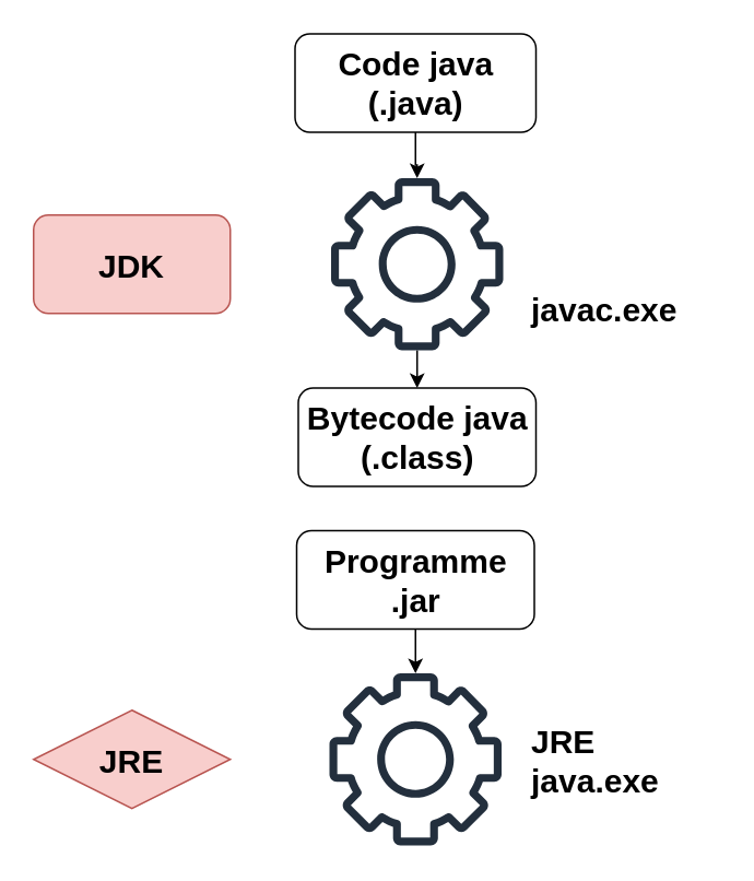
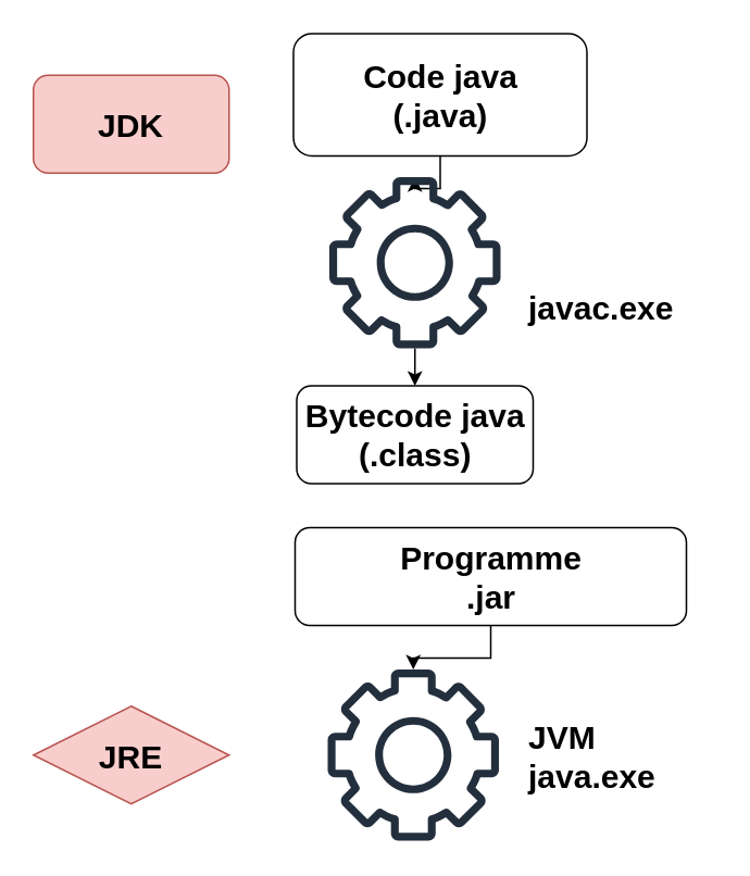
  <mxCell id="0" />
  <mxCell id="1" parent="0" />
  <mxCell id="2" style="edgeStyle=orthogonalEdgeStyle;rounded=0;orthogonalLoop=1;jettySize=auto;html=1;exitX=0.5;exitY=1;exitDx=0;exitDy=0;fontSize=20;" parent="1" source="3" target="7" edge="1"><mxGeometry relative="1" as="geometry" /></mxCell>
- <mxCell id="3" value="Code java&lt;br style=&quot;font-size: 20px&quot;&gt;(.java)" style="rounded=1;whiteSpace=wrap;html=1;fontSize=20;fontStyle=1" parent="1" vertex="1"><mxGeometry x="179.5" y="20" width="147" height="60" as="geometry" /></mxCell>
- <mxCell id="4" value="JDK" style="rounded=1;whiteSpace=wrap;html=1;fillColor=#f8cecc;strokeColor=#b85450;fontSize=20;fontStyle=1" parent="1" vertex="1"><mxGeometry x="20" y="130.5" width="120" height="60" as="geometry" /></mxCell>
+ <mxCell id="3" value="Code java&lt;br style=&quot;font-size: 20px&quot;&gt;(.java)" style="rounded=1;whiteSpace=wrap;html=1;fontSize=20;fontStyle=1" parent="1" vertex="1"><mxGeometry x="179.5" y="20" width="180" height="75" as="geometry" /></mxCell>
+ <mxCell id="4" value="JDK" style="rounded=1;whiteSpace=wrap;html=1;fillColor=#f8cecc;strokeColor=#b85450;fontSize=20;fontStyle=1" parent="1" vertex="1"><mxGeometry x="20" y="45.5" width="120" height="60" as="geometry" /></mxCell>
  <mxCell id="5" value="Bytecode java&lt;br style=&quot;font-size: 20px;&quot;&gt;(.class)" style="rounded=1;whiteSpace=wrap;html=1;fontSize=20;fontStyle=1" parent="1" vertex="1"><mxGeometry x="181.5" y="236" width="145" height="60" as="geometry" /></mxCell>
  <mxCell id="6" style="edgeStyle=orthogonalEdgeStyle;rounded=0;orthogonalLoop=1;jettySize=auto;html=1;fontSize=20;" parent="1" source="7" target="5" edge="1"><mxGeometry relative="1" as="geometry" /></mxCell>
  <mxCell id="7" value="" style="sketch=0;outlineConnect=0;fontColor=#232F3E;gradientColor=none;fillColor=#232F3D;strokeColor=none;dashed=0;verticalLabelPosition=bottom;verticalAlign=top;align=center;html=1;fontSize=12;fontStyle=0;aspect=fixed;pointerEvents=1;shape=mxgraph.aws4.gear;" parent="1" vertex="1"><mxGeometry x="201.5" y="108" width="105" height="105" as="geometry" /></mxCell>
  <mxCell id="8" value="javac.exe" style="text;html=1;align=left;verticalAlign=middle;whiteSpace=wrap;rounded=0;fontSize=20;fontStyle=1;fillColor=default;" parent="1" vertex="1"><mxGeometry x="322" y="173" width="116" height="30" as="geometry" /></mxCell>
  <mxCell id="9" value="" style="sketch=0;outlineConnect=0;fontColor=#232F3E;gradientColor=none;fillColor=#232F3D;strokeColor=none;dashed=0;verticalLabelPosition=bottom;verticalAlign=top;align=center;html=1;fontSize=12;fontStyle=0;aspect=fixed;pointerEvents=1;shape=mxgraph.aws4.gear;" parent="1" vertex="1"><mxGeometry x="200.5" y="410" width="105" height="105" as="geometry" /></mxCell>
- <mxCell id="10" value="JRE java.exe" style="text;html=1;align=left;verticalAlign=middle;whiteSpace=wrap;rounded=0;fontSize=20;fontStyle=1;fillColor=default;" parent="1" vertex="1"><mxGeometry x="322" y="436.5" width="116" height="52" as="geometry" /></mxCell>
+ <mxCell id="10" value="JVM java.exe" style="text;html=1;align=left;verticalAlign=middle;whiteSpace=wrap;rounded=0;fontSize=20;fontStyle=1;fillColor=default;" parent="1" vertex="1"><mxGeometry x="322" y="436.5" width="116" height="52" as="geometry" /></mxCell>
  <mxCell id="11" style="edgeStyle=orthogonalEdgeStyle;rounded=0;orthogonalLoop=1;jettySize=auto;html=1;exitX=0.5;exitY=1;exitDx=0;exitDy=0;fontSize=20;" parent="1" source="12" target="9" edge="1"><mxGeometry relative="1" as="geometry" /></mxCell>
- <mxCell id="12" value="Programme&lt;br&gt;.jar" style="rounded=1;whiteSpace=wrap;html=1;fontSize=20;fontStyle=1" parent="1" vertex="1"><mxGeometry x="180.5" y="323" width="145" height="60" as="geometry" /></mxCell>
+ <mxCell id="12" value="Programme&lt;br&gt;.jar" style="rounded=1;whiteSpace=wrap;html=1;fontSize=20;fontStyle=1" parent="1" vertex="1"><mxGeometry x="180.5" y="323" width="240" height="60" as="geometry" /></mxCell>
  <mxCell id="13" value="JRE" style="rhombus;whiteSpace=wrap;html=1;fillColor=#f8cecc;strokeColor=#b85450;fontSize=20;fontStyle=1;" parent="1" vertex="1"><mxGeometry x="20" y="432.5" width="120" height="60" as="geometry" /></mxCell>
